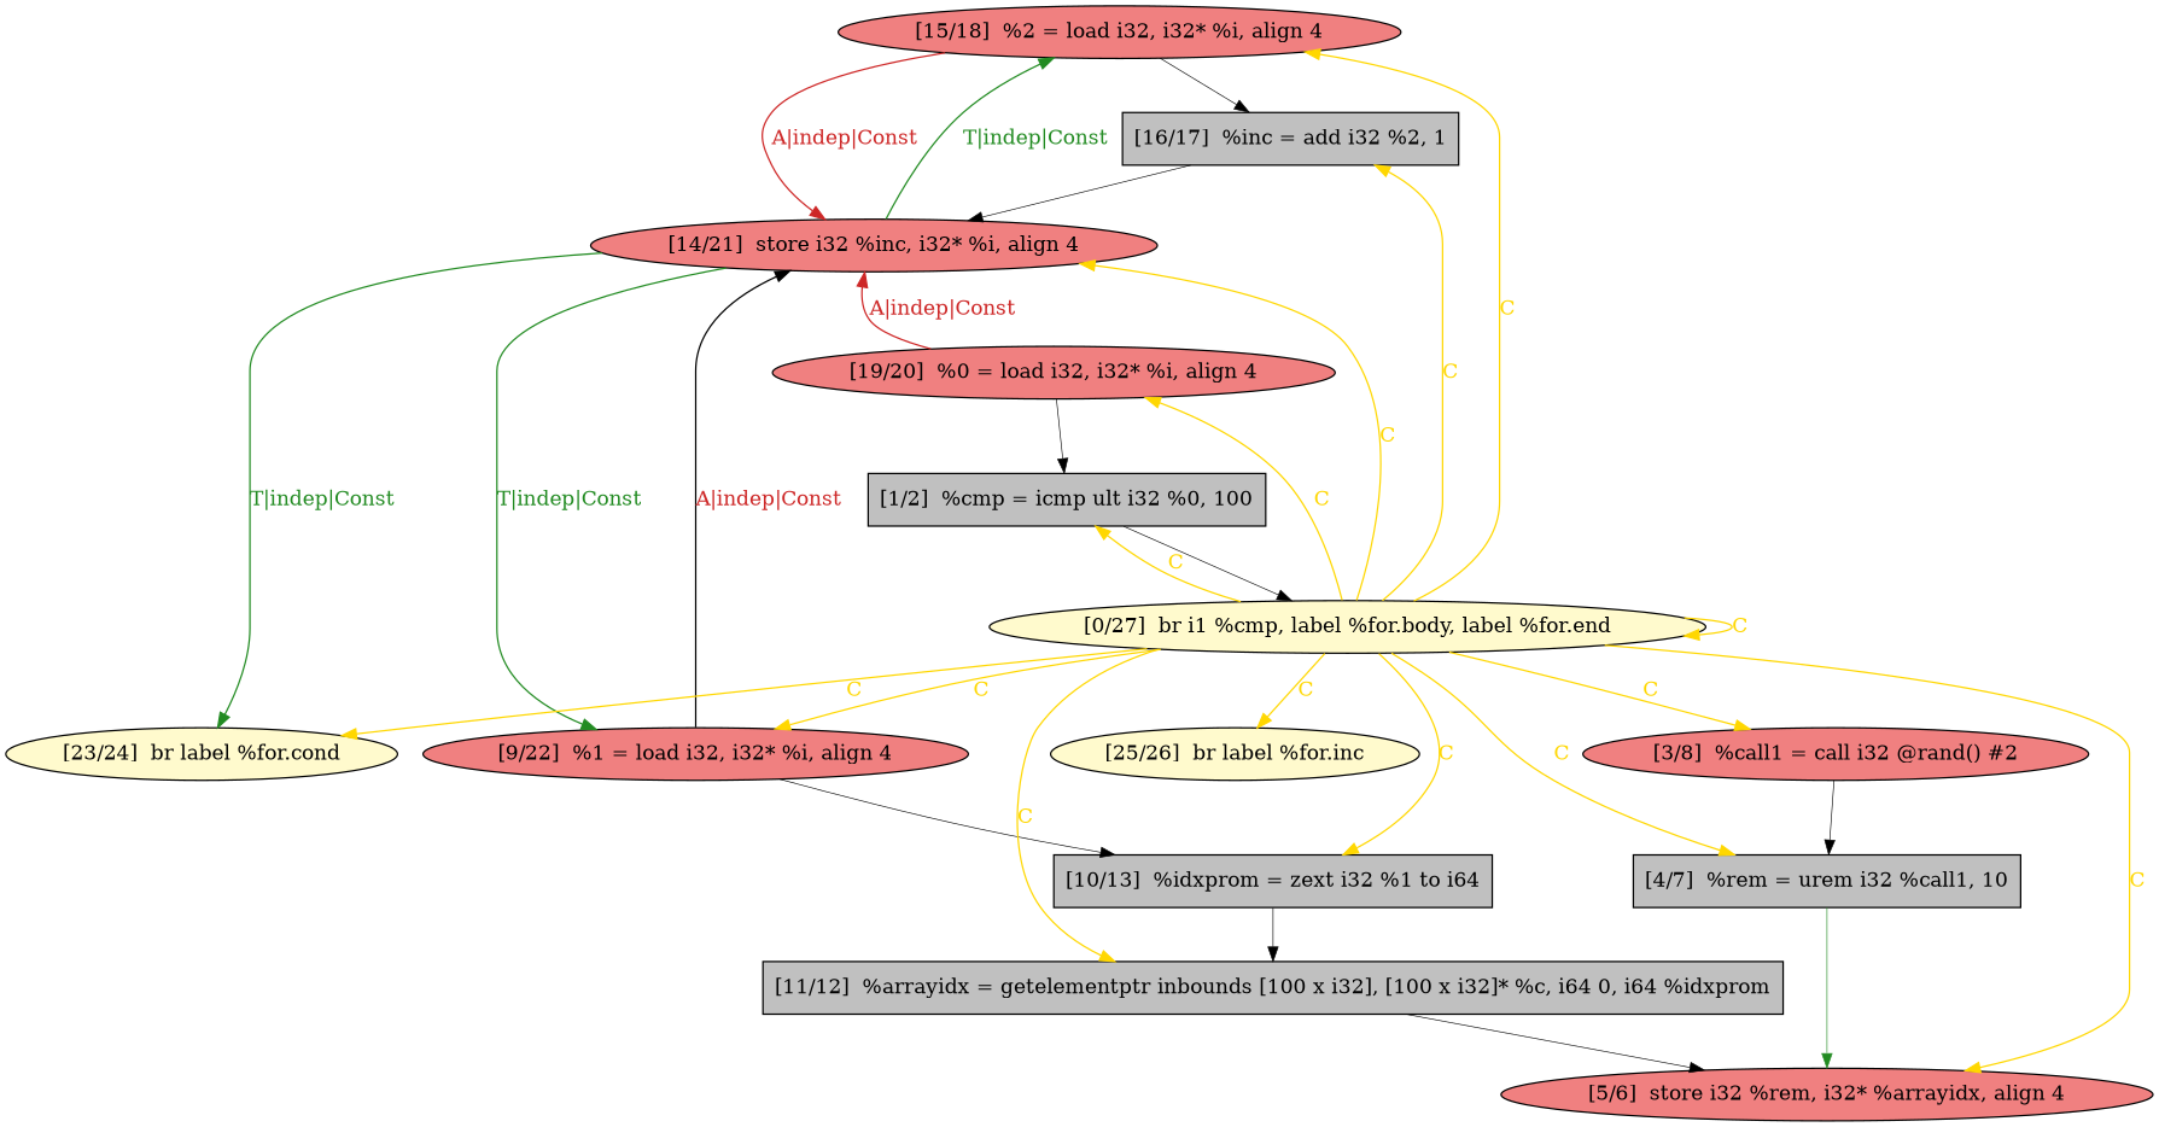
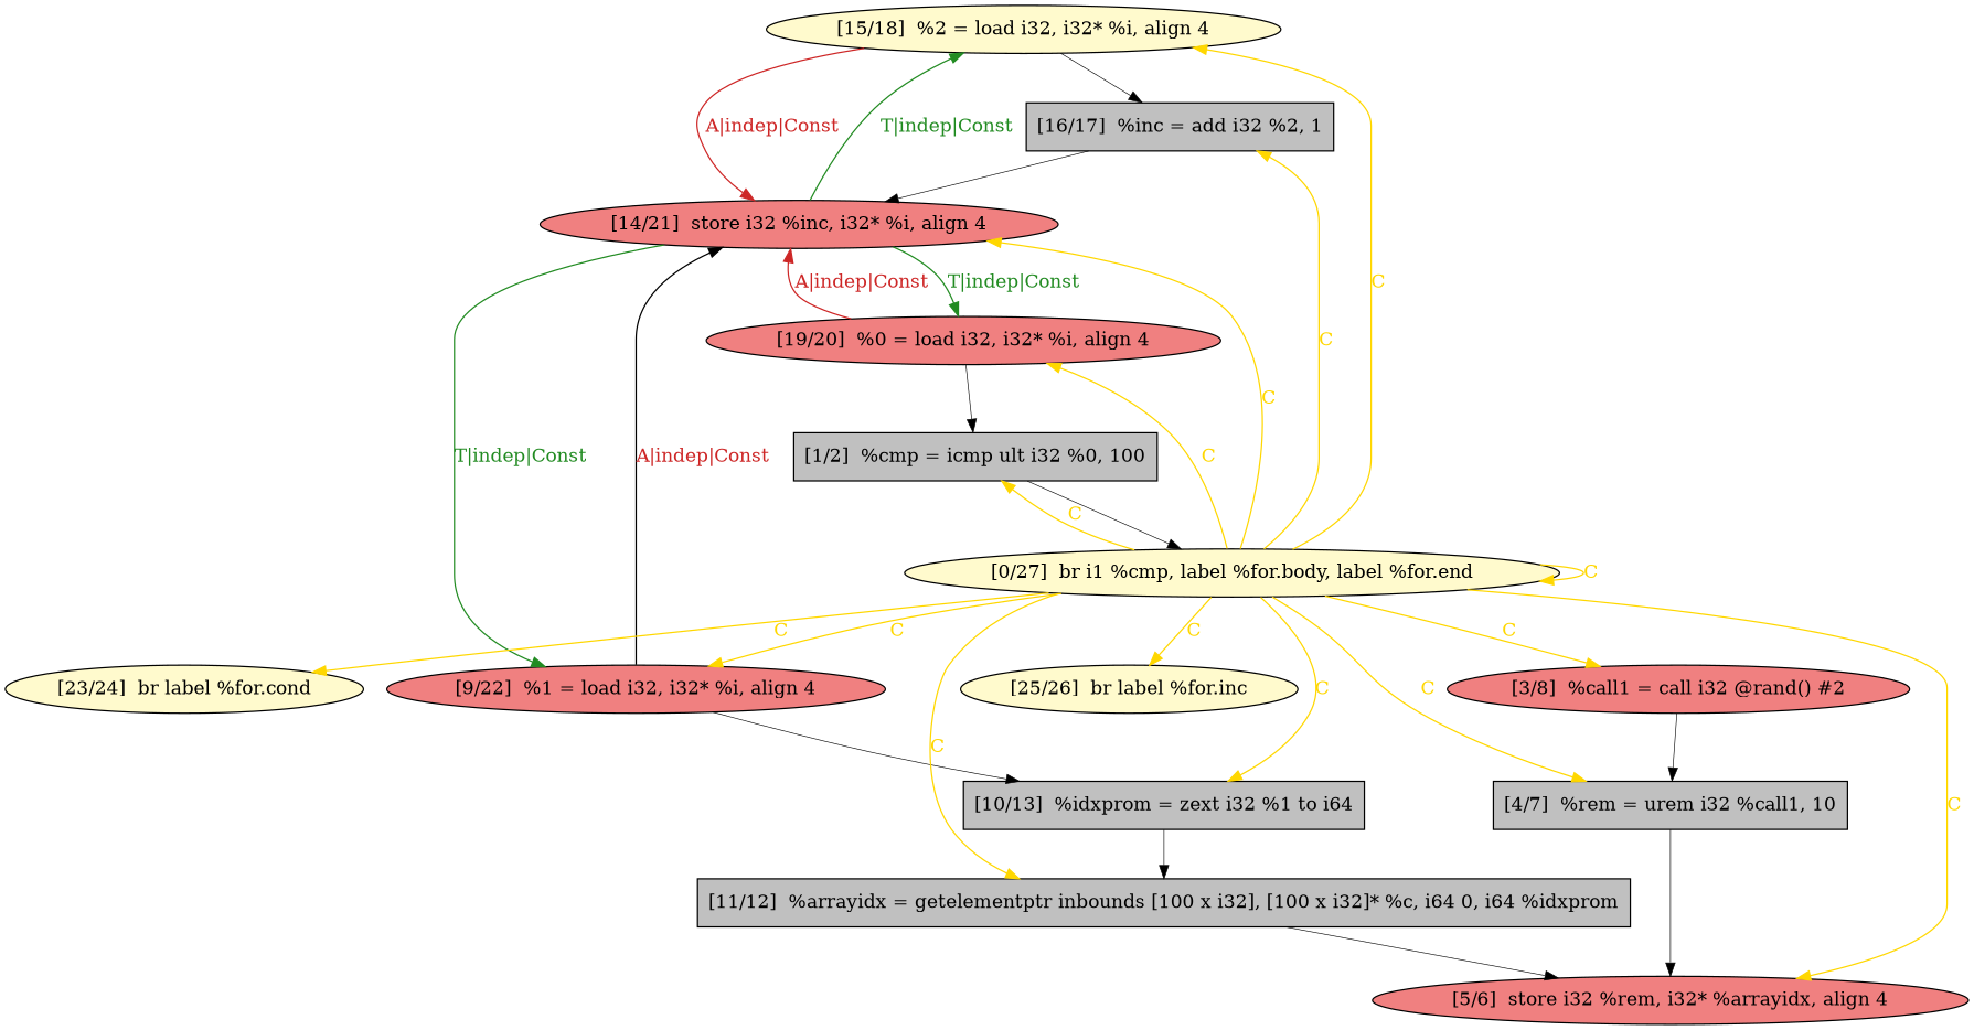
  digraph {
    node [fillcolor=lightcoral shape=ellipse style=filled]
    edge [color=gold fontcolor=gold penwidth=1.0 style=solid]
-   n1 [label="[15/18]  %2 = load i32, i32* %i, align 4"]
+   n1 [fillcolor=lemonchiffon label="[15/18]  %2 = load i32, i32* %i, align 4"]
    n2 [fillcolor=grey label="[16/17]  %inc = add i32 %2, 1" shape=rectangle]
    n3 [label="[14/21]  store i32 %inc, i32* %i, align 4"]
    n4 [label="[19/20]  %0 = load i32, i32* %i, align 4"]
    n5 [label="[9/22]  %1 = load i32, i32* %i, align 4"]
    n6 [fillcolor=grey label="[11/12]  %arrayidx = getelementptr inbounds [100 x i32], [100 x i32]* %c, i64 0, i64 %idxprom" shape=rectangle]
    n7 [label="[5/6]  store i32 %rem, i32* %arrayidx, align 4"]
    n8 [fillcolor=lemonchiffon label="[25/26]  br label %for.inc"]
    n9 [fillcolor=grey label="[1/2]  %cmp = icmp ult i32 %0, 100" shape=rectangle]
    n10 [fillcolor=grey label="[10/13]  %idxprom = zext i32 %1 to i64" shape=rectangle]
    n11 [fillcolor=lemonchiffon label="[0/27]  br i1 %cmp, label %for.body, label %for.end"]
    n12 [fillcolor=grey label="[4/7]  %rem = urem i32 %call1, 10" shape=rectangle]
    n13 [fillcolor=lemonchiffon label="[23/24]  br label %for.cond"]
    n14 [label="[3/8]  %call1 = call i32 @rand() #2"]
    n1 -> n2 [color=black fontcolor=black penwidth=0.5]
    n1 -> n3 [color=firebrick3 fontcolor=firebrick3 label="A|indep|Const"]
    n2 -> n3 [color=black fontcolor=black penwidth=0.5]
    n3 -> n1 [color=forestgreen fontcolor=forestgreen label="T|indep|Const"]
-   n3 -> n13 [color=forestgreen fontcolor=forestgreen label="T|indep|Const"]
+   n3 -> n4 [color=forestgreen fontcolor=forestgreen label="T|indep|Const"]
    n3 -> n5 [color=forestgreen fontcolor=forestgreen label="T|indep|Const"]
    n4 -> n3 [color=firebrick3 fontcolor=firebrick3 label="A|indep|Const"]
    n4 -> n9 [color=black fontcolor=black penwidth=0.5]
    n5 -> n3 [color=black fontcolor=firebrick3 label="A|indep|Const"]
    n5 -> n10 [color=black fontcolor=black penwidth=0.5]
    n6 -> n7 [color=black fontcolor=black penwidth=0.5]
    n9 -> n11 [color=black fontcolor=black penwidth=0.5]
    n10 -> n6 [color=black fontcolor=black penwidth=0.5]
    n11 -> n1 [label=C]
    n11 -> n2 [label=C]
    n11 -> n3 [label=C]
    n11 -> n4 [label=C]
    n11 -> n5 [label=C]
    n11 -> n6 [label=C]
    n11 -> n7 [label=C]
    n11 -> n8 [label=C]
    n11 -> n9 [label=C]
    n11 -> n10 [label=C]
    n11 -> n11 [label=C]
    n11 -> n12 [label=C]
    n11 -> n13 [label=C]
    n11 -> n14 [label=C]
-   n12 -> n7 [color=forestgreen fontcolor=black penwidth=0.5]
+   n12 -> n7 [color=black fontcolor=black penwidth=0.5]
    n14 -> n12 [color=black fontcolor=black penwidth=0.5]
  }
